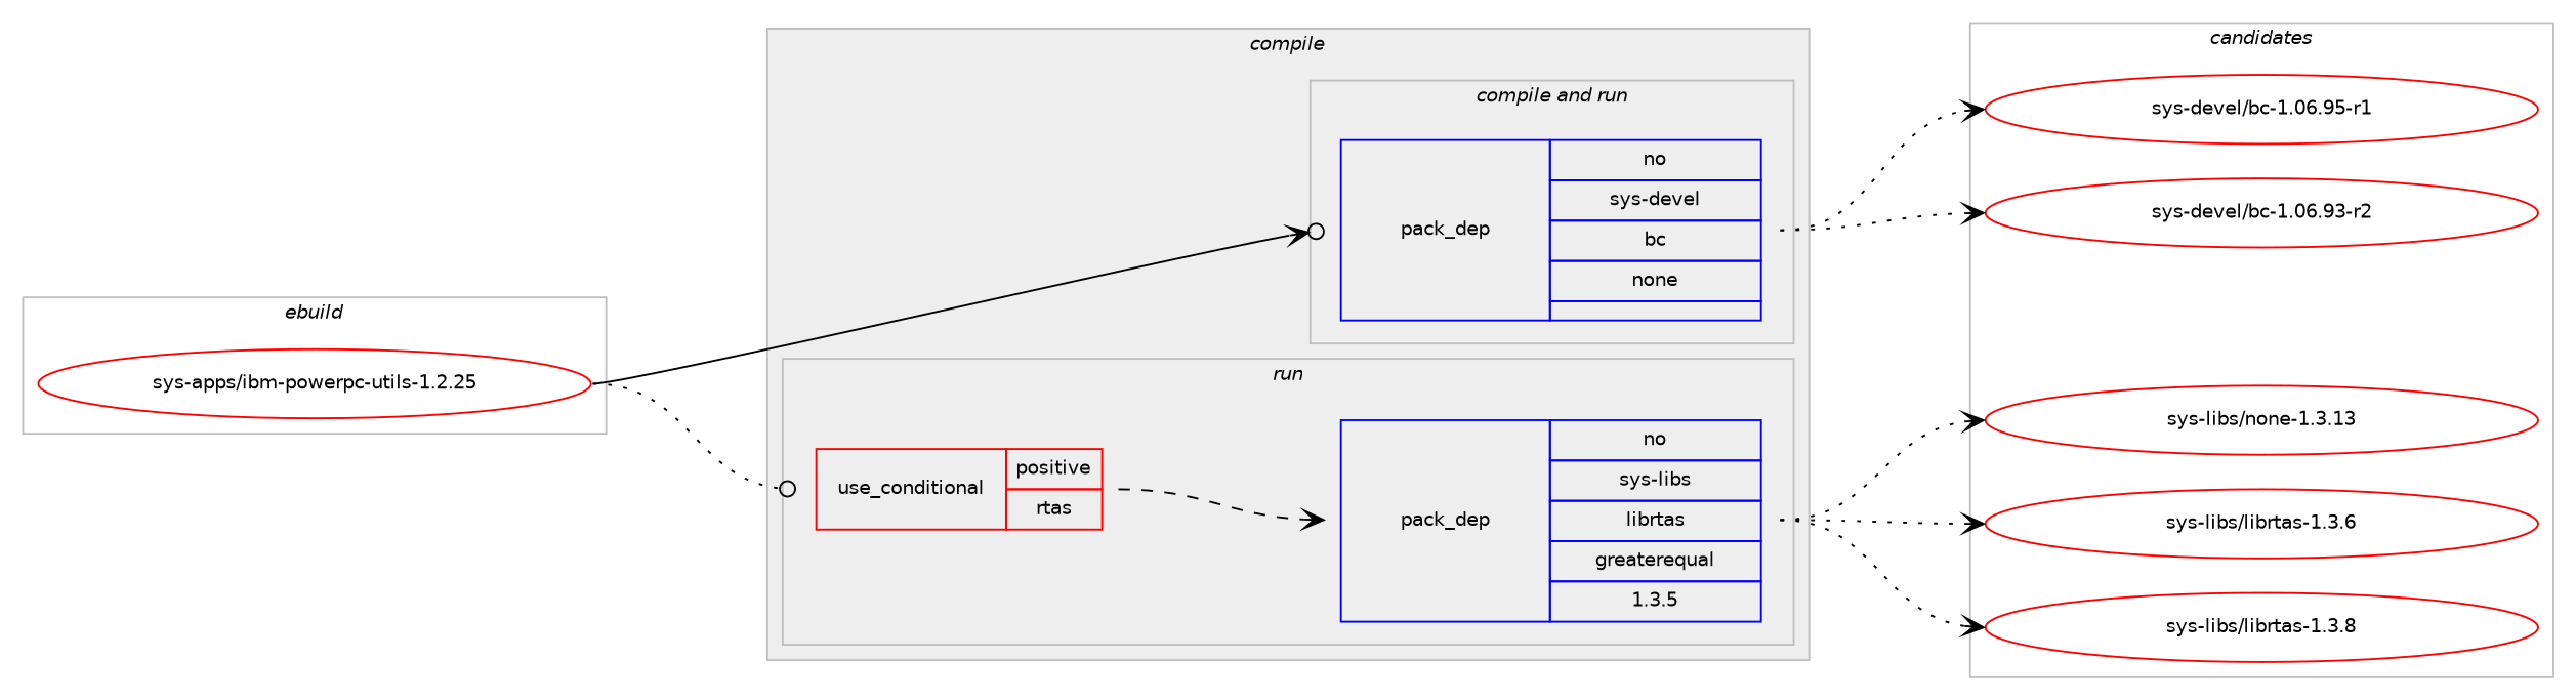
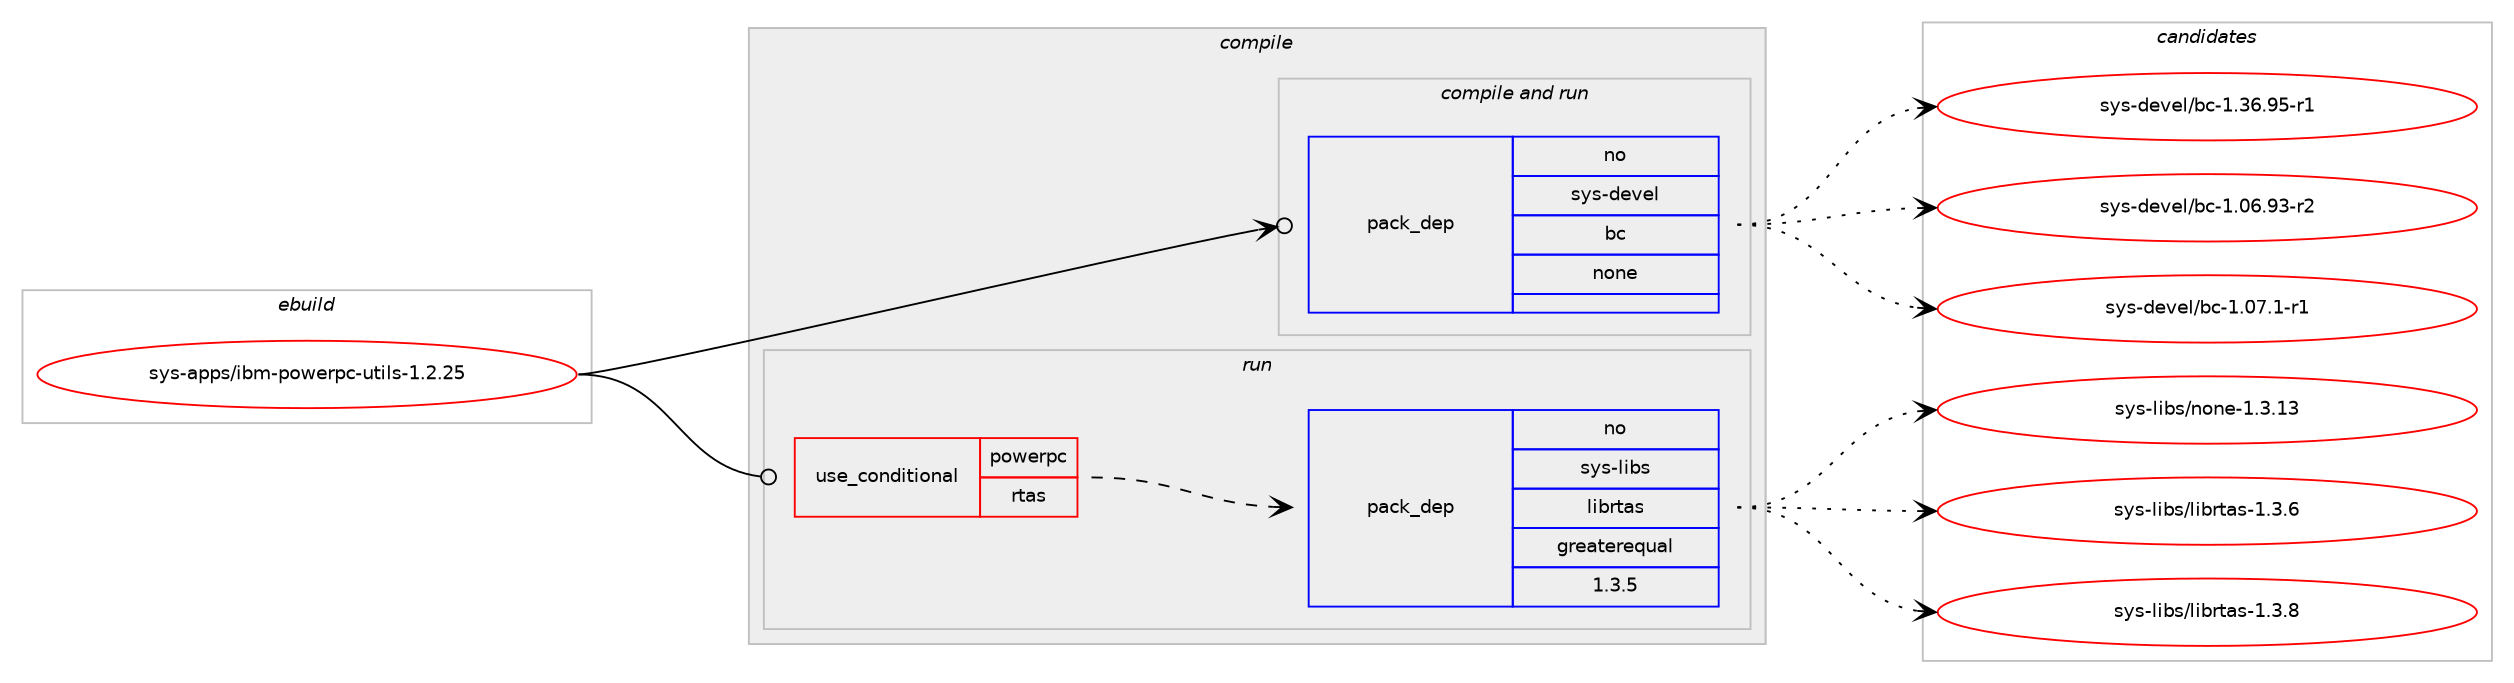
  digraph {
    compound=true
    concentrate=true
    fontname=Helvetica
    fontsize=10
    newrank=true
    rankdir=LR
    ranksep=1.5
    node [color=red fontname=Helvetica fontsize=10]
    edge [arrowhead=vee headport=w style=dotted tailport=e weight=100]
    n1 [label="sys-apps/ibm-powerpc-utils-1.2.25" width=4]
    n2 [color=blue label=<<TABLE BORDER="0" CELLBORDER="1" CELLSPACING="0" CELLPADDING="4" WIDTH="220"><TR><TD ROWSPAN="6" CELLPADDING="30">pack_dep</TD></TR><TR><TD WIDTH="110">no</TD></TR><TR><TD>sys-devel</TD></TR><TR><TD>bc</TD></TR><TR><TD>none</TD></TR><TR><TD></TD></TR></TABLE>> shape=none]
    n3 [color=blue label=<<TABLE BORDER="0" CELLBORDER="1" CELLSPACING="0" CELLPADDING="4" WIDTH="220"><TR><TD ROWSPAN="6" CELLPADDING="30">pack_dep</TD></TR><TR><TD WIDTH="110">no</TD></TR><TR><TD>sys-libs</TD></TR><TR><TD>librtas</TD></TR><TR><TD>greaterequal</TD></TR><TR><TD>1.3.5</TD></TR></TABLE>> shape=none]
-   n4 [label=<<TABLE BORDER="0" CELLBORDER="1" CELLSPACING="0" CELLPADDING="4"><TR><TD ROWSPAN="3" CELLPADDING="10">use_conditional</TD></TR><TR><TD>positive</TD></TR><TR><TD>rtas</TD></TR></TABLE>> shape=none]
-   n5 [label="sys-devel/bc-1.06.95-r1" width=4]
+   n4 [label=<<TABLE BORDER="0" CELLBORDER="1" CELLSPACING="0" CELLPADDING="4"><TR><TD ROWSPAN="3" CELLPADDING="10">use_conditional</TD></TR><TR><TD>powerpc</TD></TR><TR><TD>rtas</TD></TR></TABLE>> shape=none]
+   n5 [label="sys-devel/bc-1.36.95-r1" width=4]
    n6 [label="sys-devel/bc-1.06.93-r2" width=4]
+   n7 [label="sys-devel/bc-1.07.1-r1" width=4]
    n8 [label="sys-libs/none-1.3.13" width=4]
    n9 [label="sys-libs/librtas-1.3.6" width=4]
    n10 [label="sys-libs/librtas-1.3.8" width=4]
    subgraph cluster_1 {
      color=gray
      label=<<i>ebuild</i>>
      rank=same
      n1
    }
    subgraph cluster_2 {
      color=gray
      label=<<i>dependencies</i>>
      subgraph cluster_3 {
        color=gray
        fillcolor="#eeeeee"
        label=<<i>compile</i>>
        style=filled
      }
      subgraph cluster_4 {
        color=gray
        fillcolor="#eeeeee"
        label=<<i>compile and run</i>>
        style=filled
        subgraph sub_5 {
          color=gray
          fillcolor="#eeeeee"
          label=<<i>compile and run</i>>
          style=filled
          n2
        }
      }
      subgraph cluster_6 {
        color=gray
        fillcolor="#eeeeee"
        label=<<i>run</i>>
        style=filled
        subgraph sub_7 {
          color=gray
          fillcolor="#eeeeee"
          label=<<i>run</i>>
          style=filled
          n4
          subgraph sub_8 {
            color=gray
            fillcolor="#eeeeee"
            label=<<i>run</i>>
            style=filled
            n3
          }
        }
      }
    }
    subgraph cluster_9 {
      color=gray
      label=<<i>candidates</i>>
      rank=same
      subgraph sub_10 {
        color=black
        label=<<i>candidates</i>>
        nodesep=1
        rank=same
        n5
        n6
+       n7
      }
      subgraph sub_11 {
        color=black
        label=<<i>candidates</i>>
        nodesep=1
        rank=same
        n8
        n9
        n10
      }
    }
    n1 -> n2 [arrowhead=odotvee style=solid weight=20]
-   n1 -> n4 [arrowhead=odot weight=20]
+   n1 -> n4 [arrowhead=odot style=solid weight=20]
    n2 -> n5
    n2 -> n6
+   n2 -> n7
    n3 -> n8
    n3 -> n9
    n3 -> n10
    n4 -> n3 [style=dashed weight=20]
  }
